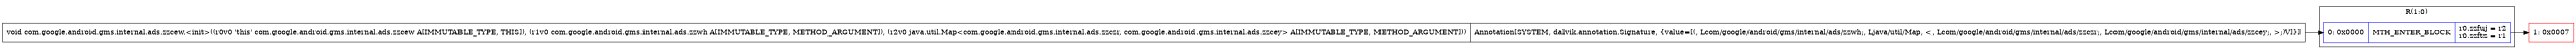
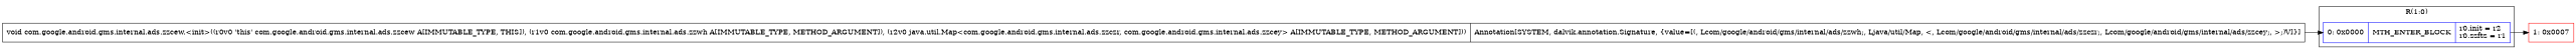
  digraph {
    rankdir=LR
    node [shape=record]
-   n1 [color=blue label="{0\:\ 0x0000|MTH_ENTER_BLOCK\l|r0.zzfuj = r2\lr0.zzftz = r1\l}"]
+   n1 [color=blue label="{0\:\ 0x0000|MTH_ENTER_BLOCK\l|r0.init = r2\lr0.zzftz = r1\l}"]
    n2 [color=red label="{1\:\ 0x0007}"]
    n3 [label="{void com.google.android.gms.internal.ads.zzcew.\<init\>((r0v0 'this' com.google.android.gms.internal.ads.zzcew A[IMMUTABLE_TYPE, THIS]), (r1v0 com.google.android.gms.internal.ads.zzwh A[IMMUTABLE_TYPE, METHOD_ARGUMENT]), (r2v0 java.util.Map\<com.google.android.gms.internal.ads.zzczr, com.google.android.gms.internal.ads.zzcey\> A[IMMUTABLE_TYPE, METHOD_ARGUMENT]))  | Annotation[SYSTEM, dalvik.annotation.Signature, \{value=[(, Lcom\/google\/android\/gms\/internal\/ads\/zzwh;, Ljava\/util\/Map, \<, Lcom\/google\/android\/gms\/internal\/ads\/zzczr;, Lcom\/google\/android\/gms\/internal\/ads\/zzcey;, \>;)V]\}]\l}"]
    subgraph cluster_1 {
      label="R(1:0)"
      n1
    }
    n1 -> n2
    n3 -> n1
  }
